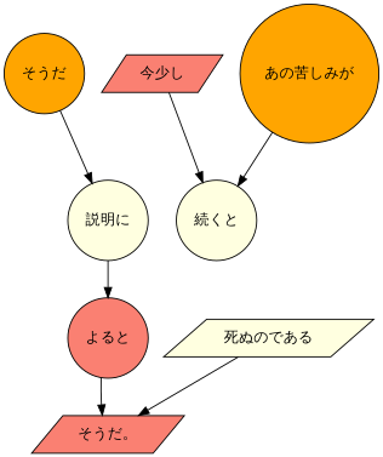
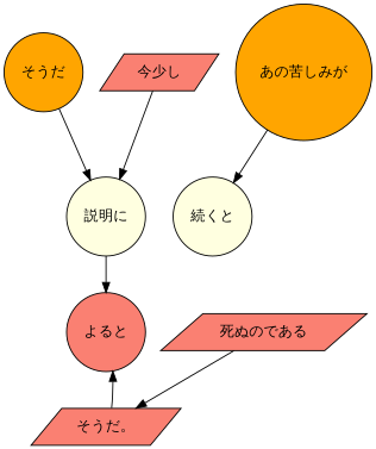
  digraph {
    node [fillcolor=salmon shape=circle style=filled]
    n1 [fillcolor=orange label="そうだ"]
    n2 [fillcolor=lightyellow label="説明に"]
    n3 [label="よると"]
    n4 [label="そうだ。" shape=parallelogram]
    n5 [fillcolor=orange label="あの苦しみが"]
    n6 [fillcolor=lightyellow label="続くと"]
    n7 [label="今少し" shape=parallelogram]
-   n8 [fillcolor=lightyellow label="死ぬのである" shape=parallelogram]
+   n8 [label="死ぬのである" shape=parallelogram]
    n1 -> n2
    n2 -> n3
-   n3 -> n4
+   n4 -> n3
    n5 -> n6
-   n7 -> n6
+   n7 -> n2
    n8 -> n4
  }
